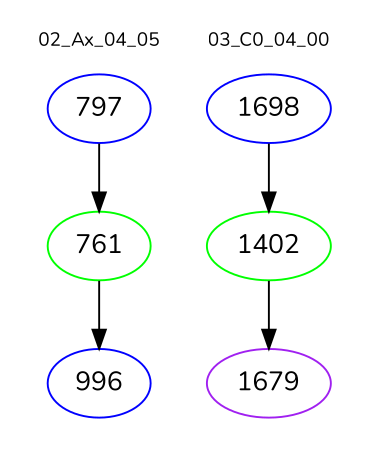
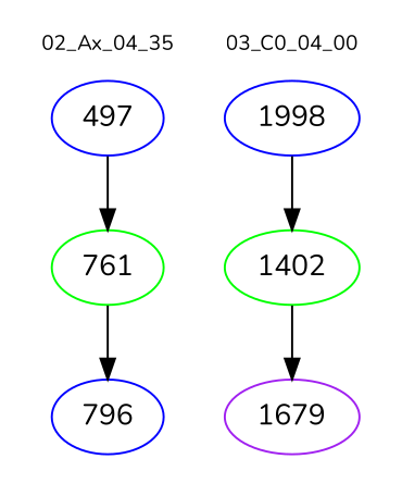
  digraph {
    fontname=Nunito
    node [color=blue fontname=Nunito]
    edge [color=black fontname=Nunito]
-   n1 [label=797]
+   n1 [label=497]
    n2 [color=green label=761]
-   n3 [label=996]
-   n4 [label=1698]
+   n3 [label=796]
+   n4 [label=1998]
    n5 [color=green label=1402]
    n6 [color=purple label=1679]
    subgraph cluster_1 {
      color=white
      fontsize=10
-     label="02_Ax_04_05"
+     label="02_Ax_04_35"
      n1
      n2
      n3
    }
    subgraph cluster_2 {
      color=white
      fontsize=10
      label="03_C0_04_00"
      n4
      n5
      n6
    }
    n1 -> n2
    n2 -> n3
    n4 -> n5
    n5 -> n6
  }
